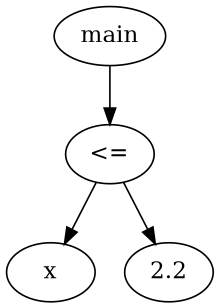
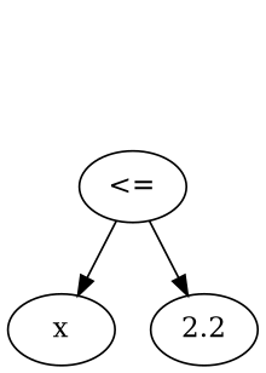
  digraph {
-   n1 [label=main]
    n2 [label="<="]
    n3 [label=x]
    n4 [label=2.2]
-   n1 -> n2
    n2 -> n3
    n2 -> n4
  }
